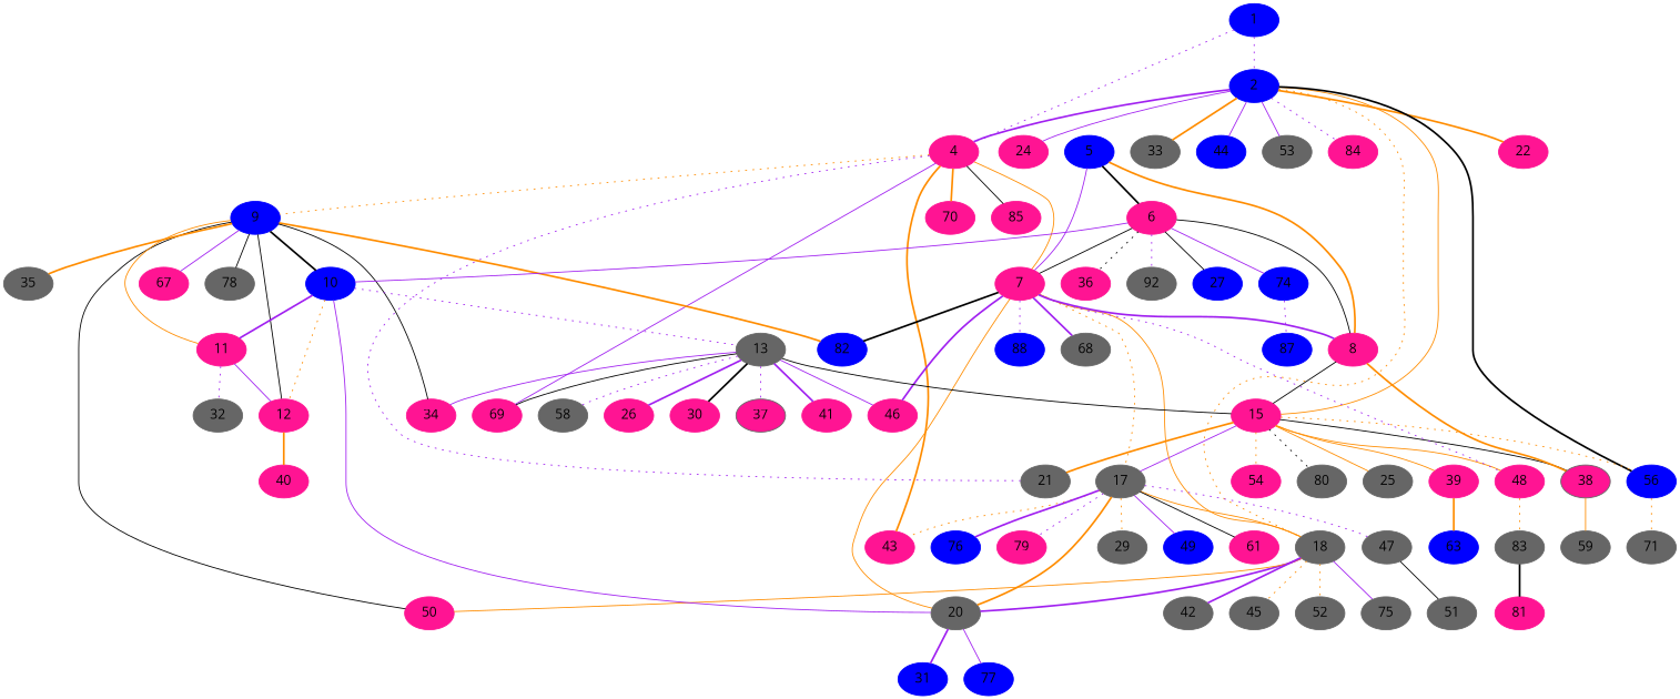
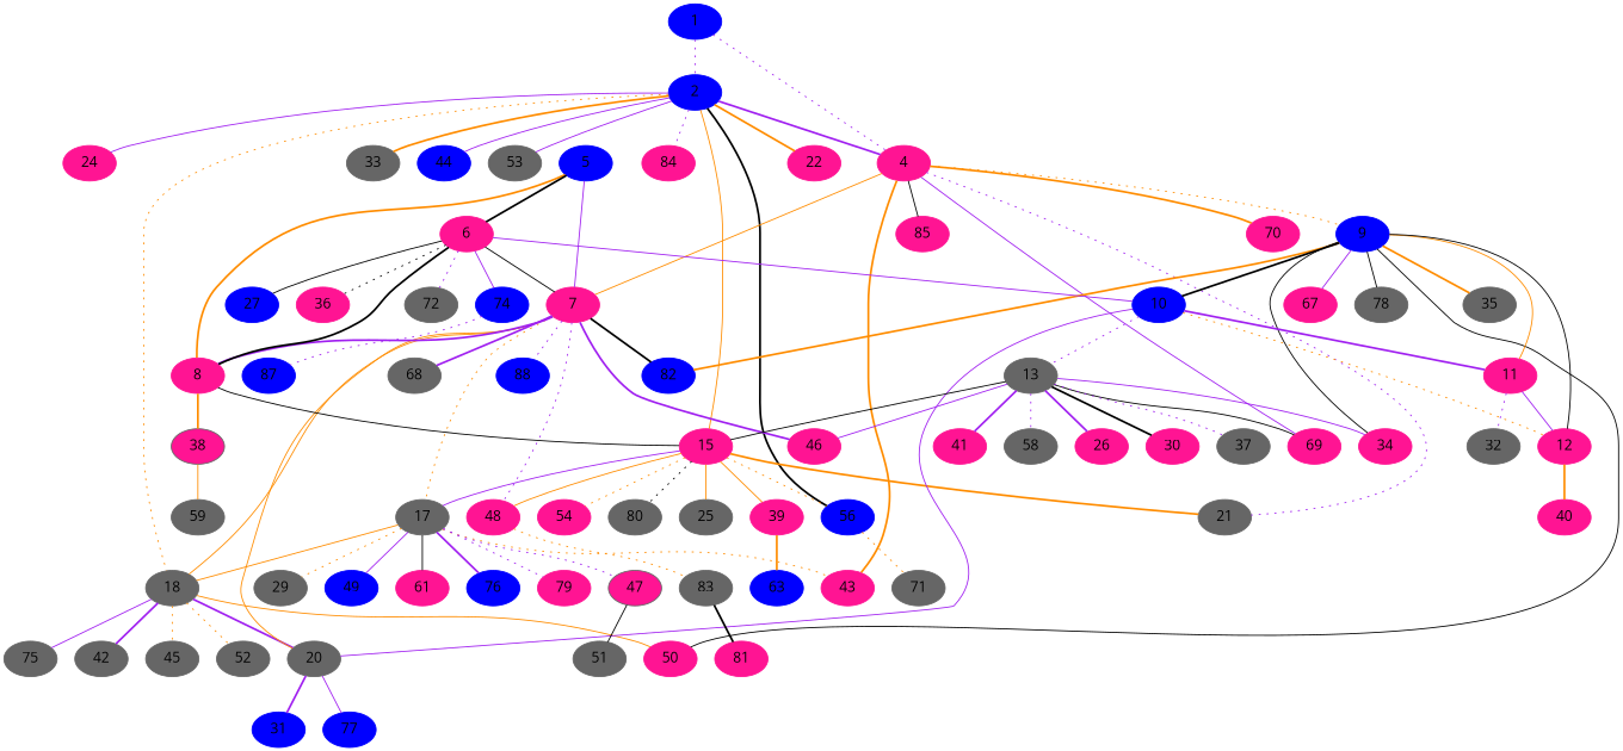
  graph {
    fontname="Open Sans"
    node [color=deeppink fontname="Open Sans" style=filled]
    edge [color=purple fontname="Open Sans" style=solid]
    2 [color=blue super="+3"]
    4 [super="+65"]
    15 [super="+16"]
    18 [color=gray40 super="+28"]
    22
    24
    33 [color=gray40]
    44 [color=blue]
    53 [color=gray40]
    56 [color=blue]
    84
    1 [color=blue]
    7 [super="+19"]
    9 [color=blue super="+57"]
    21 [color=gray40]
    43 [super="+62"]
    69
    70
    85
    17 [color=gray40 super="+60"]
    48
    38 [color=gray40 fillcolor=deeppink]
    25 [color=gray40]
    39 [super="+73"]
    54
    80 [color=gray40]
    20 [color=gray40 super="+66"]
    50
    42 [color=gray40]
    45 [color=gray40]
    52 [color=gray40]
    75 [color=gray40]
    71 [color=gray40]
    8 [super="+64"]
    46
    68 [color=gray40]
    82 [color=blue]
    88 [color=blue]
    10 [color=blue]
    11 [super="+59"]
    12 [super="+23"]
    34
    35 [color=gray40]
    67
    78 [color=gray40]
    5 [color=blue super="+86"]
    6 [super="+81"]
    27 [color=blue]
    36
-   72 [color=gray40 label=92]
+   72 [color=gray40]
    74 [color=blue]
    13 [color=gray40 super="+14"]
    87 [color=blue]
    29 [color=gray40]
-   47 [color=gray40]
+   47 [color=gray40 fillcolor=deeppink]
    49 [color=blue]
    61
    76 [color=blue]
    79
    31 [color=blue]
    77 [color=blue]
    83 [color=gray40]
    n63 [color=gray40 label=59]
    32 [color=gray40]
    40
    26
    30
-   37 [color=gray40 fillcolor=deeppink]
+   37 [color=gray40]
    41
    58 [color=gray40]
    63 [color=blue]
    51 [color=gray40]
    n73 [label=81]
    2 -- 4 [style=bold weight=2]
    2 -- 15 [color=darkorange]
    2 -- 18 [color=darkorange style=dotted]
    2 -- 22 [color=darkorange style=bold]
    2 -- 24
    2 -- 33 [color=darkorange style=bold]
    2 -- 44
    2 -- 53
    2 -- 56 [color=black style=bold]
    2 -- 84 [style=dotted]
    4 -- 7 [color=darkorange]
    4 -- 9 [color=darkorange style=dotted]
    4 -- 21 [style=dotted]
    4 -- 43 [color=darkorange style=bold]
    4 -- 69
    4 -- 70 [color=darkorange style=bold]
    4 -- 85 [color=black]
    15 -- 56 [color=darkorange style=dotted]
    15 -- 21 [color=darkorange style=bold]
    15 -- 17
    15 -- 48 [color=darkorange]
-   15 -- 38 [color=black]
    15 -- 25 [color=darkorange]
    15 -- 39 [color=darkorange]
    15 -- 54 [color=darkorange style=dotted]
    15 -- 80 [color=black style=dotted]
    18 -- 20 [style=bold]
    18 -- 50 [color=darkorange]
    18 -- 42 [style=bold]
    18 -- 45 [color=darkorange style=dotted]
    18 -- 52 [color=darkorange style=dotted]
    18 -- 75
    56 -- 71 [color=darkorange style=dotted]
    1 -- 2 [style=dotted weight=2]
    1 -- 4 [style=dotted]
    7 -- 18 [color=darkorange]
    7 -- 17 [color=darkorange style=dotted]
    7 -- 48 [style=dotted]
    7 -- 20 [color=darkorange]
    7 -- 8 [style=bold]
    7 -- 46 [style=bold]
    7 -- 68 [style=bold]
    7 -- 82 [color=black style=bold]
    7 -- 88 [style=dotted]
    9 -- 50 [color=black]
    9 -- 82 [color=darkorange style=bold]
    9 -- 10 [color=black style=bold]
    9 -- 11 [color=darkorange]
    9 -- 12 [color=black]
    9 -- 34 [color=black]
    9 -- 35 [color=darkorange style=bold]
    9 -- 67
    9 -- 78 [color=black]
    17 -- 18 [color=darkorange]
    17 -- 43 [color=darkorange style=dotted]
-   17 -- 20 [color=darkorange style=bold]
    17 -- 29 [color=darkorange style=dotted]
    17 -- 47 [style=dotted]
    17 -- 49
    17 -- 61 [color=black]
    17 -- 76 [style=bold]
    17 -- 79 [style=dotted]
    48 -- 83 [color=darkorange style=dotted]
    38 -- n63 [color=darkorange]
    39 -- 63 [color=darkorange style=bold]
    20 -- 31 [style=bold]
    20 -- 77
    8 -- 15 [color=black]
    8 -- 38 [color=darkorange style=bold]
    10 -- 20
    10 -- 11 [style=bold]
    10 -- 12 [color=darkorange style=dotted]
    10 -- 13 [style=dotted]
    11 -- 12
    11 -- 32 [style=dotted]
    12 -- 40 [color=darkorange style=bold]
    5 -- 7
    5 -- 8 [color=darkorange style=bold]
    5 -- 6 [color=black style=bold]
    6 -- 7 [color=black]
-   6 -- 8 [color=black]
+   6 -- 8 [color=black style=bold]
    6 -- 10
    6 -- 27 [color=black]
    6 -- 36 [color=black style=dotted]
    6 -- 72 [style=dotted]
    6 -- 74
    74 -- 87 [style=dotted]
    13 -- 15 [color=black weight=4]
    13 -- 69 [color=black]
    13 -- 46
    13 -- 34
    13 -- 26 [style=bold]
    13 -- 30 [color=black style=bold]
    13 -- 37 [style=dotted]
    13 -- 41 [style=bold]
    13 -- 58 [style=dotted]
    47 -- 51 [color=black]
    83 -- n73 [color=black style=bold]
  }
